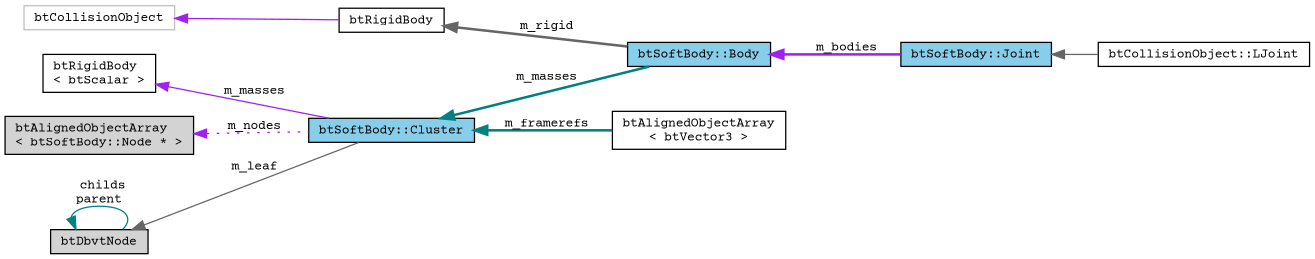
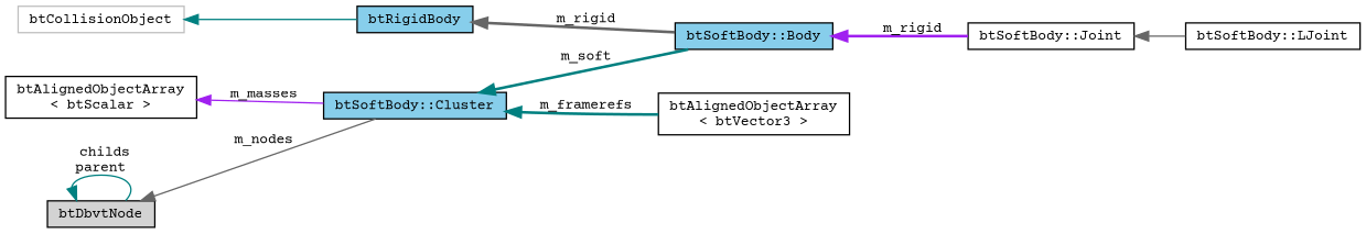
  digraph {
    fontname="Courier Prime"
    rankdir=LR
    node [color=black fillcolor=white fontname="Courier Prime" fontsize=10 shape=record style=filled]
    edge [color=purple dir=back fontname="Courier Prime" fontsize=10 labelfontname=Helvetica labelfontsize=10 style=solid]
-   n1 [fontcolor=black height=0.2 label="btCollisionObject::LJoint" width=0.4]
-   n2 [fillcolor=skyblue height=0.2 label="btSoftBody::Joint" width=0.4]
+   n1 [fontcolor=black height=0.2 label="btSoftBody::LJoint" width=0.4]
+   n2 [height=0.2 label="btSoftBody::Joint" width=0.4]
    n3 [fillcolor=skyblue height=0.2 label="btSoftBody::Body" width=0.4]
-   n4 [height=0.2 label=btRigidBody width=0.4]
+   n4 [fillcolor=skyblue height=0.2 label=btRigidBody width=0.4]
    n5 [color=grey75 height=0.2 label=btCollisionObject width=0.4]
    n6 [fillcolor=skyblue height=0.2 label="btSoftBody::Cluster" width=0.4]
    n7 [height=0.2 label="btAlignedObjectArray\l\< btVector3 \>" width=0.4]
-   n8 [height=0.2 label="btRigidBody\l\< btScalar \>" width=0.4]
-   n9 [fillcolor=lightgrey height=0.2 label="btAlignedObjectArray\l\< btSoftBody::Node * \>" width=0.4]
+   n8 [height=0.2 label="btAlignedObjectArray\l\< btScalar \>" width=0.4]
    n10 [fillcolor=lightgrey height=0.2 label=btDbvtNode width=0.4]
    n2 -> n1 [color=gray40]
-   n3 -> n2 [label=" m_bodies" style=bold]
+   n3 -> n2 [label=" m_rigid" style=bold]
    n4 -> n3 [color=gray40 label=" m_rigid" style=bold]
-   n5 -> n4
-   n6 -> n3 [color=teal label=" m_masses" style=bold]
+   n5 -> n4 [color=teal]
+   n6 -> n3 [color=teal label=" m_soft" style=bold]
    n6 -> n7 [color=teal label=" m_framerefs" style=bold]
    n8 -> n6 [label=" m_masses"]
-   n9 -> n6 [label=" m_nodes" style=dotted]
-   n10 -> n6 [color=gray40 label=" m_leaf"]
+   n10 -> n6 [color=gray40 label=" m_nodes"]
    n10 -> n10 [color=teal label=" childs\nparent"]
  }
